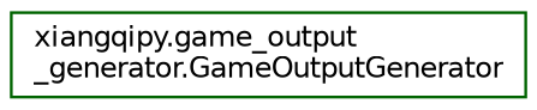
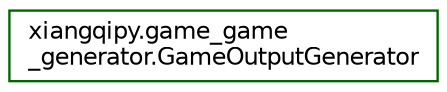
  digraph {
    rankdir=LR
-   n1 [color=darkgreen fillcolor=white fontname=Helvetica fontsize=10 height=0.2 label="xiangqipy.game_output\l_generator.GameOutputGenerator" shape=record style=filled width=0.4]
+   n1 [color=darkgreen fillcolor=white fontname=Helvetica fontsize=10 height=0.2 label="xiangqipy.game_game\l_generator.GameOutputGenerator" shape=record style=filled width=0.4]
  }
